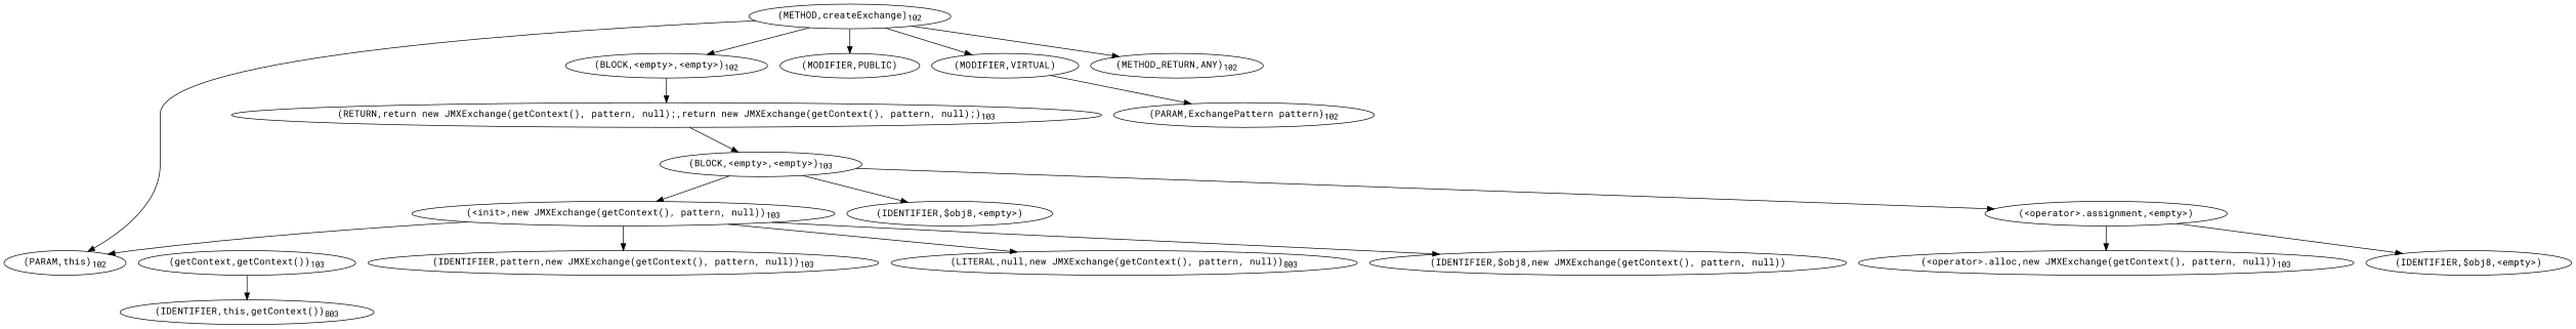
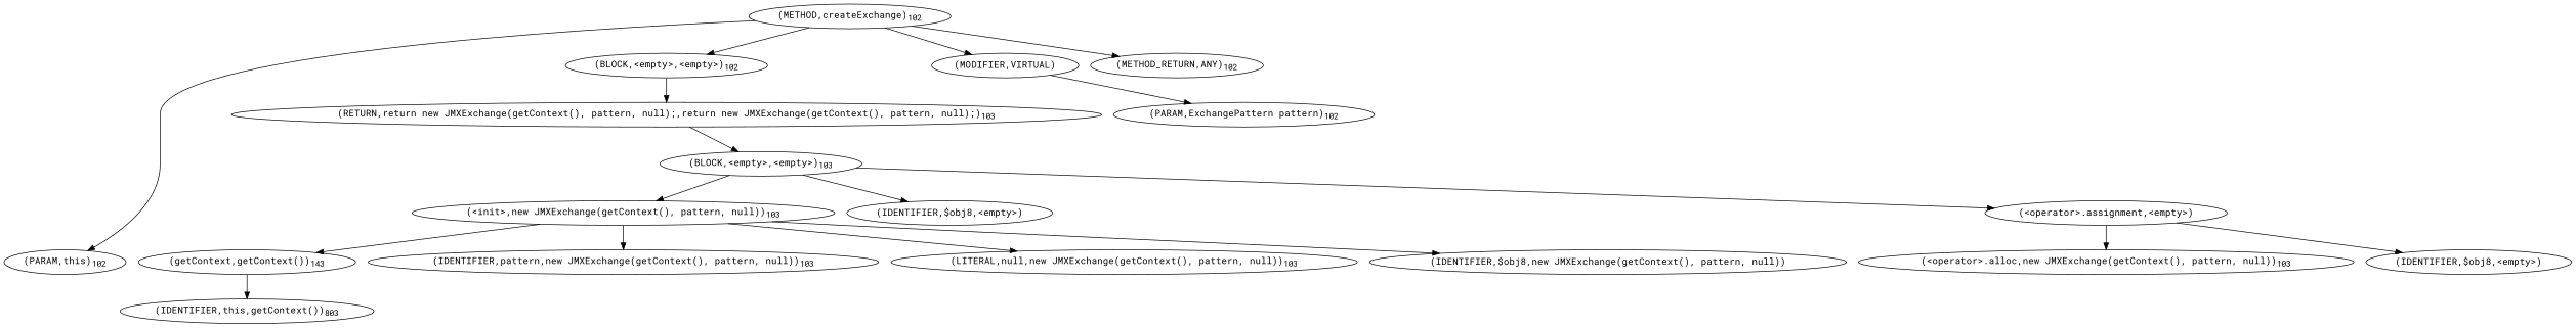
  digraph {
    fontname="Roboto Mono"
    node [fontname="Roboto Mono"]
    edge [fontname="Roboto Mono"]
    n1 [label=<(METHOD,createExchange)<SUB>102</SUB>>]
    n2 [label=<(PARAM,this)<SUB>102</SUB>>]
    n3 [label=<(BLOCK,&lt;empty&gt;,&lt;empty&gt;)<SUB>102</SUB>>]
-   n4 [label=<(MODIFIER,PUBLIC)>]
    n5 [label=<(MODIFIER,VIRTUAL)>]
    n6 [label=<(METHOD_RETURN,ANY)<SUB>102</SUB>>]
    n7 [label=<(PARAM,ExchangePattern pattern)<SUB>102</SUB>>]
    n8 [label=<(RETURN,return new JMXExchange(getContext(), pattern, null);,return new JMXExchange(getContext(), pattern, null);)<SUB>103</SUB>>]
    n9 [label=<(BLOCK,&lt;empty&gt;,&lt;empty&gt;)<SUB>103</SUB>>]
    n10 [label=<(&lt;operator&gt;.assignment,&lt;empty&gt;)>]
    n11 [label=<(&lt;init&gt;,new JMXExchange(getContext(), pattern, null))<SUB>103</SUB>>]
    n12 [label=<(IDENTIFIER,$obj8,&lt;empty&gt;)>]
    n13 [label=<(IDENTIFIER,$obj8,&lt;empty&gt;)>]
    n14 [label=<(&lt;operator&gt;.alloc,new JMXExchange(getContext(), pattern, null))<SUB>103</SUB>>]
    n15 [label=<(IDENTIFIER,$obj8,new JMXExchange(getContext(), pattern, null))>]
-   n16 [label=<(getContext,getContext())<SUB>103</SUB>>]
+   n16 [label=<(getContext,getContext())<SUB>143</SUB>>]
    n17 [label=<(IDENTIFIER,pattern,new JMXExchange(getContext(), pattern, null))<SUB>103</SUB>>]
-   n18 [label=<(LITERAL,null,new JMXExchange(getContext(), pattern, null))<SUB>803</SUB>>]
+   n18 [label=<(LITERAL,null,new JMXExchange(getContext(), pattern, null))<SUB>103</SUB>>]
    n19 [label=<(IDENTIFIER,this,getContext())<SUB>803</SUB>>]
    n1 -> n2
    n1 -> n3
-   n1 -> n4
    n1 -> n5
    n1 -> n6
    n3 -> n8
    n5 -> n7
    n8 -> n9
    n9 -> n10
    n9 -> n11
    n9 -> n12
    n10 -> n13
    n10 -> n14
    n11 -> n15
-   n11 -> n2
+   n11 -> n16
    n11 -> n17
    n11 -> n18
    n16 -> n19
  }
